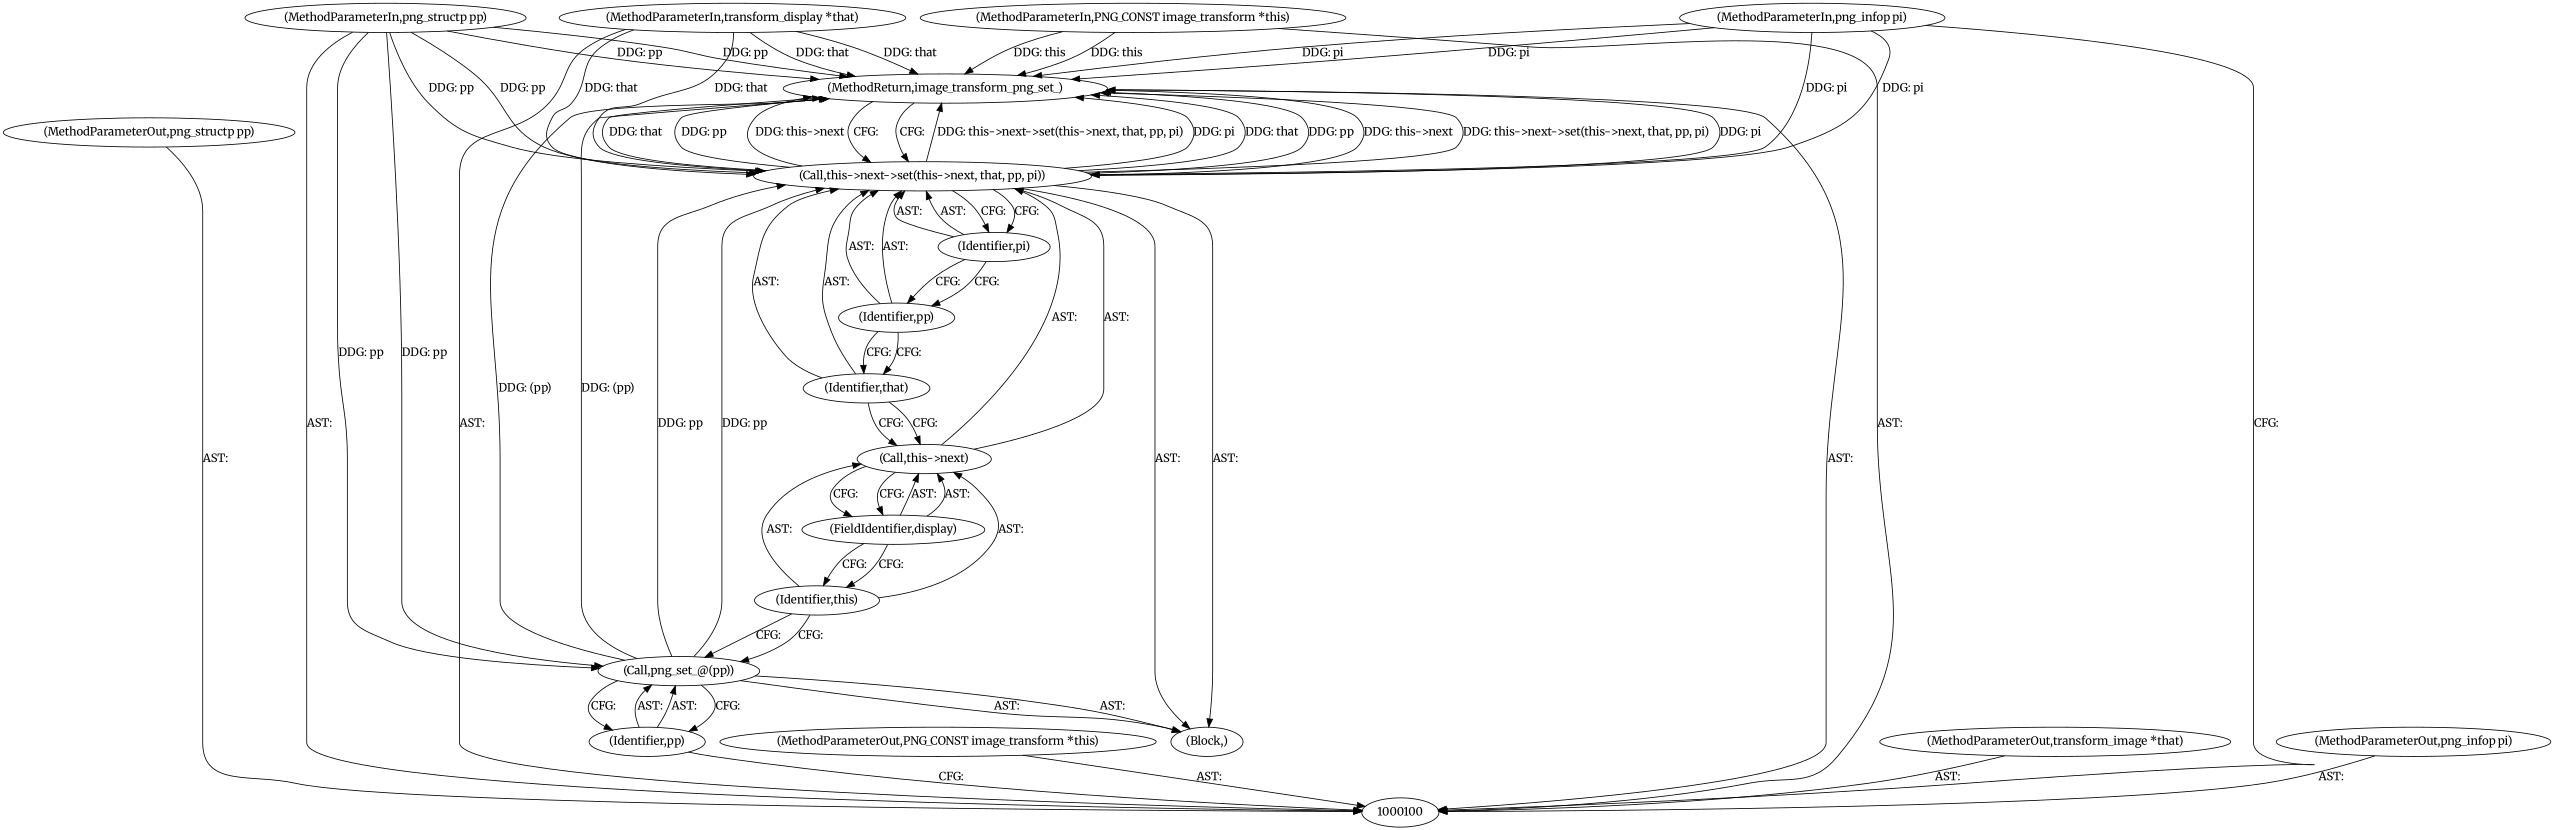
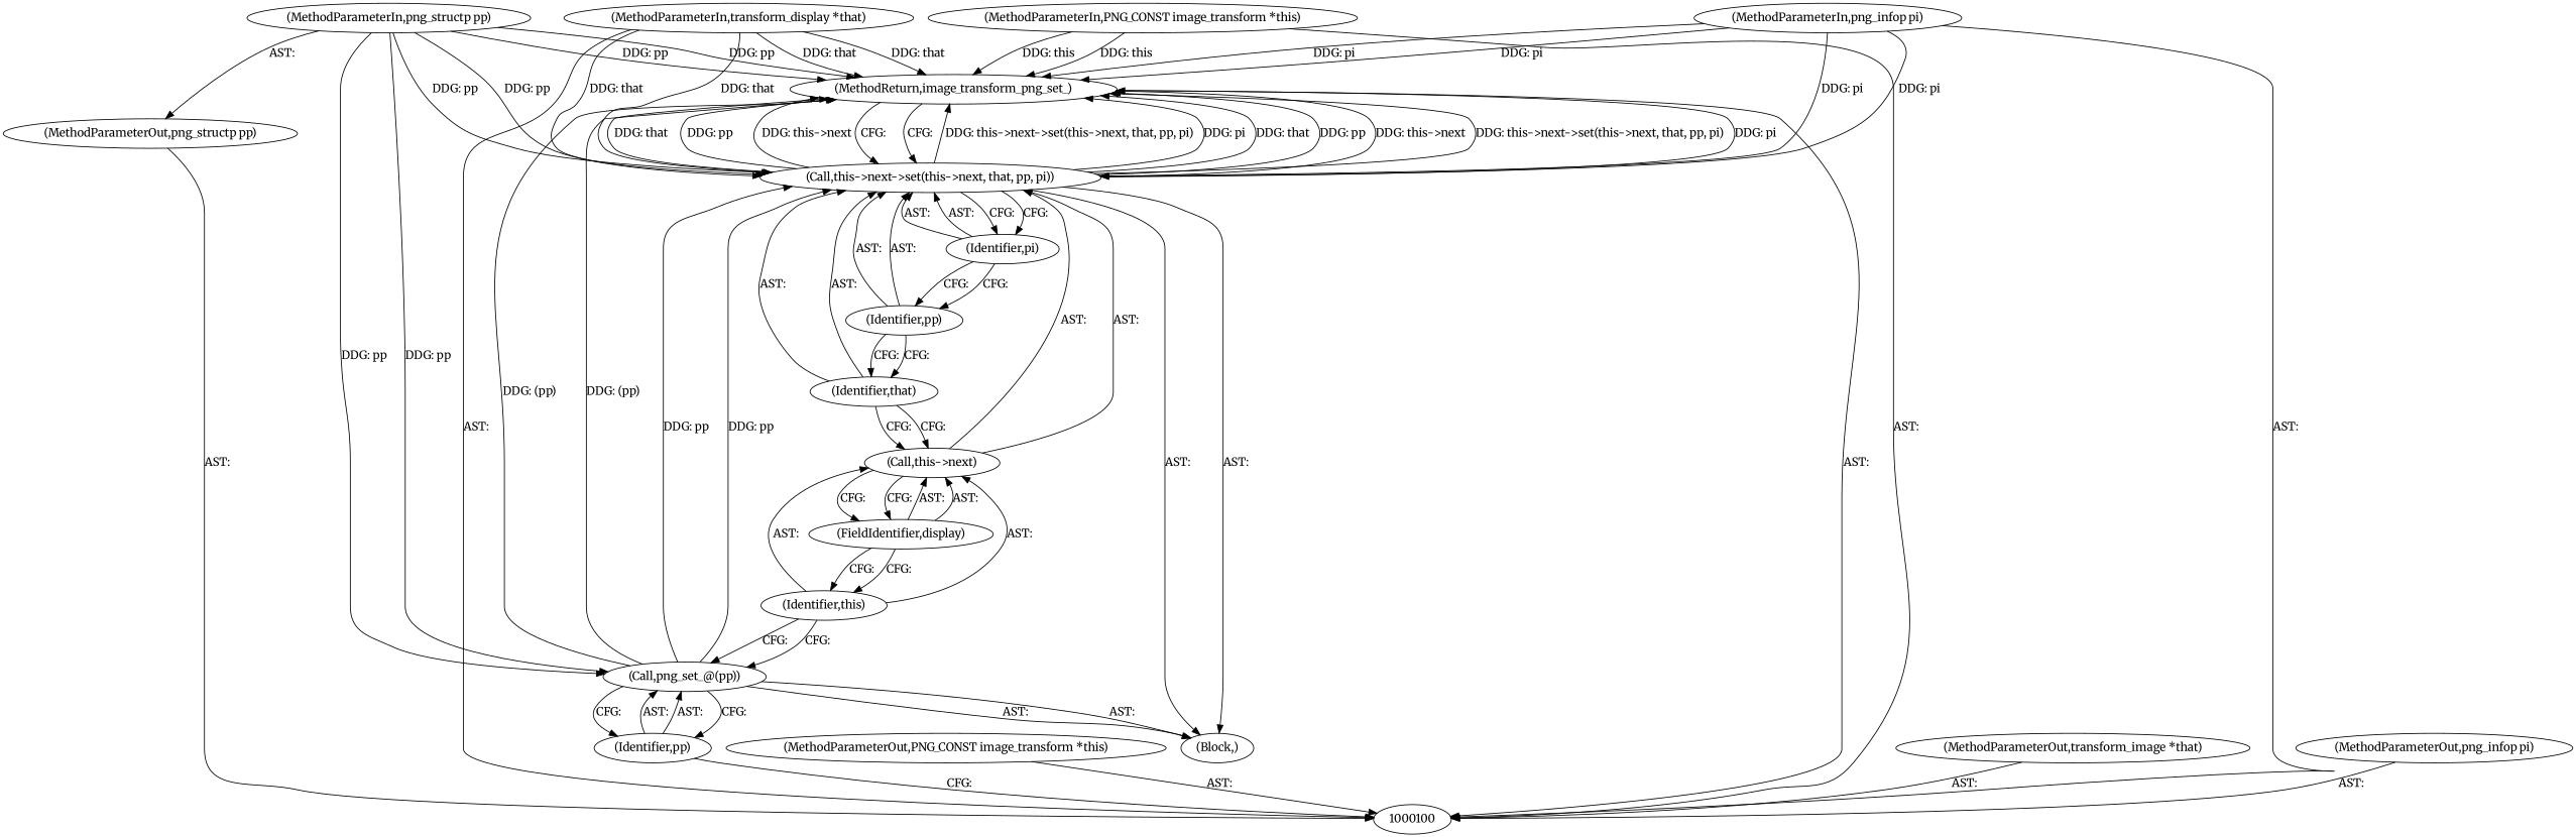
  digraph {
    fontname=Merriweather
    node [fontname=Merriweather]
    edge [fontname=Merriweather]
    n1 [label="(MethodReturn,image_transform_png_set_)"]
    n2 [label="(Call,this->next->set(this->next, that, pp, pi))"]
    1000100
    n4 [label="(Block,)"]
    n5 [label="(Identifier,pi)"]
    n6 [label="(MethodParameterIn,PNG_CONST image_transform *this)"]
    n7 [label="(MethodParameterOut,PNG_CONST image_transform *this)"]
    n8 [label="(MethodParameterIn,png_structp pp)"]
    n9 [label="(Call,png_set_@(pp))"]
    n10 [label="(Identifier,pp)"]
    n11 [label="(MethodParameterOut,png_structp pp)"]
    n12 [label="(MethodParameterIn,transform_display *that)"]
    n13 [label="(MethodParameterOut,transform_image *that)"]
    n14 [label="(MethodParameterIn,png_infop pi)"]
    n15 [label="(MethodParameterOut,png_infop pi)"]
    n16 [label="(Call,this->next)"]
    n17 [label="(FieldIdentifier,display)"]
    n18 [label="(Identifier,this)"]
    n19 [label="(Identifier,pp)"]
    n20 [label="(Identifier,that)"]
    n1 -> n2 [label="CFG: "]
    n1 -> n2 [label="CFG: "]
    n1 -> 1000100 [label="AST: "]
    n2 -> n1 [label="DDG: this->next->set(this->next, that, pp, pi)"]
    n2 -> n1 [label="DDG: pi"]
    n2 -> n1 [label="DDG: that"]
    n2 -> n1 [label="DDG: pp"]
    n2 -> n1 [label="DDG: this->next"]
    n2 -> n1 [label="DDG: this->next->set(this->next, that, pp, pi)"]
    n2 -> n1 [label="DDG: pi"]
    n2 -> n1 [label="DDG: that"]
    n2 -> n1 [label="DDG: pp"]
    n2 -> n1 [label="DDG: this->next"]
    n2 -> n4 [label="AST: "]
    n2 -> n4 [label="AST: "]
    n2 -> n5 [label="CFG: "]
    n2 -> n5 [label="CFG: "]
    n5 -> n2 [label="AST: "]
    n5 -> n2 [label="AST: "]
    n5 -> n19 [label="CFG: "]
    n5 -> n19 [label="CFG: "]
    n6 -> n1 [label="DDG: this"]
    n6 -> n1 [label="DDG: this"]
    n6 -> 1000100 [label="AST: "]
    n7 -> 1000100 [label="AST: "]
    n8 -> n1 [label="DDG: pp"]
    n8 -> n1 [label="DDG: pp"]
    n8 -> n2 [label="DDG: pp"]
    n8 -> n2 [label="DDG: pp"]
-   n8 -> 1000100 [label="AST: "]
+   n8 -> n11 [label="AST: "]
    n8 -> n9 [label="DDG: pp"]
    n8 -> n9 [label="DDG: pp"]
    n9 -> n1 [label="DDG: (pp)"]
    n9 -> n1 [label="DDG: (pp)"]
    n9 -> n2 [label="DDG: pp"]
    n9 -> n2 [label="DDG: pp"]
    n9 -> n4 [label="AST: "]
    n9 -> n4 [label="AST: "]
    n9 -> n10 [label="CFG: "]
    n9 -> n10 [label="CFG: "]
    n10 -> 1000100 [label="CFG: "]
    n10 -> n9 [label="AST: "]
    n10 -> n9 [label="AST: "]
    n11 -> 1000100 [label="AST: "]
    n12 -> n1 [label="DDG: that"]
    n12 -> n1 [label="DDG: that"]
    n12 -> n2 [label="DDG: that"]
    n12 -> n2 [label="DDG: that"]
    n12 -> 1000100 [label="AST: "]
    n13 -> 1000100 [label="AST: "]
    n14 -> n1 [label="DDG: pi"]
    n14 -> n1 [label="DDG: pi"]
    n14 -> n2 [label="DDG: pi"]
    n14 -> n2 [label="DDG: pi"]
-   n14 -> 1000100 [label="CFG: "]
+   n14 -> 1000100 [label="AST: "]
    n15 -> 1000100 [label="AST: "]
    n16 -> n2 [label="AST: "]
    n16 -> n2 [label="AST: "]
    n16 -> n17 [label="CFG: "]
    n16 -> n17 [label="CFG: "]
    n17 -> n16 [label="AST: "]
    n17 -> n16 [label="AST: "]
    n17 -> n18 [label="CFG: "]
    n17 -> n18 [label="CFG: "]
    n18 -> n9 [label="CFG: "]
    n18 -> n9 [label="CFG: "]
    n18 -> n16 [label="AST: "]
    n18 -> n16 [label="AST: "]
    n19 -> n2 [label="AST: "]
    n19 -> n2 [label="AST: "]
    n19 -> n20 [label="CFG: "]
    n19 -> n20 [label="CFG: "]
    n20 -> n2 [label="AST: "]
    n20 -> n2 [label="AST: "]
    n20 -> n16 [label="CFG: "]
    n20 -> n16 [label="CFG: "]
  }
